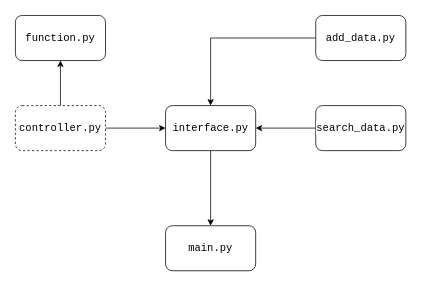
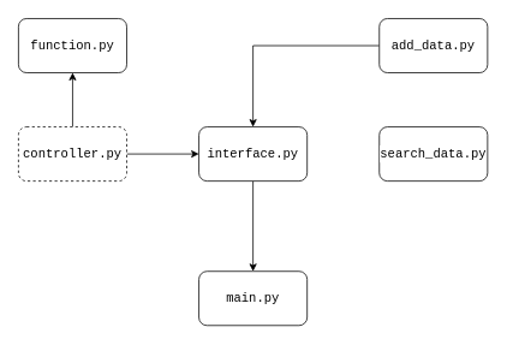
  <mxCell id="0" />
  <mxCell id="1" parent="0" />
  <mxCell id="2" value="&lt;div style=&quot;background-color: rgb(255, 255, 255); font-family: Consolas, &amp;quot;Courier New&amp;quot;, monospace; font-size: 14px; line-height: 19px;&quot;&gt;function.py&lt;/div&gt;" style="rounded=1;whiteSpace=wrap;html=1;" vertex="1" parent="1"><mxGeometry x="20" y="20" width="120" height="60" as="geometry" /></mxCell>
  <mxCell id="3" style="edgeStyle=orthogonalEdgeStyle;rounded=0;orthogonalLoop=1;jettySize=auto;html=1;entryX=0.5;entryY=0;entryDx=0;entryDy=0;" edge="1" parent="1" source="4" target="12"><mxGeometry relative="1" as="geometry" /></mxCell>
  <mxCell id="4" value="&lt;div style=&quot;background-color: rgb(255, 255, 255); font-family: Consolas, &amp;quot;Courier New&amp;quot;, monospace; font-size: 14px; line-height: 19px;&quot;&gt;interface.py&lt;/div&gt;" style="rounded=1;whiteSpace=wrap;html=1;" vertex="1" parent="1"><mxGeometry x="220" y="140" width="120" height="60" as="geometry" /></mxCell>
  <mxCell id="5" value="" style="edgeStyle=orthogonalEdgeStyle;rounded=0;orthogonalLoop=1;jettySize=auto;html=1;" edge="1" parent="1" source="7" target="4"><mxGeometry relative="1" as="geometry" /></mxCell>
  <mxCell id="6" value="" style="edgeStyle=orthogonalEdgeStyle;rounded=0;orthogonalLoop=1;jettySize=auto;html=1;" edge="1" parent="1" source="7" target="2"><mxGeometry relative="1" as="geometry" /></mxCell>
  <mxCell id="7" value="&lt;div style=&quot;background-color: rgb(255, 255, 255); font-family: Consolas, &amp;quot;Courier New&amp;quot;, monospace; font-size: 14px; line-height: 19px;&quot;&gt;controller.py&lt;/div&gt;" style="rounded=1;whiteSpace=wrap;html=1;dashed=1;" vertex="1" parent="1"><mxGeometry x="20" y="140" width="120" height="60" as="geometry" /></mxCell>
  <mxCell id="8" style="edgeStyle=orthogonalEdgeStyle;rounded=0;orthogonalLoop=1;jettySize=auto;html=1;entryX=0.5;entryY=0;entryDx=0;entryDy=0;" edge="1" parent="1" source="9" target="4"><mxGeometry relative="1" as="geometry" /></mxCell>
  <mxCell id="9" value="&lt;div style=&quot;background-color: rgb(255, 255, 255); font-family: Consolas, &amp;quot;Courier New&amp;quot;, monospace; font-size: 14px; line-height: 19px;&quot;&gt;add_data.py&lt;/div&gt;" style="rounded=1;whiteSpace=wrap;html=1;" vertex="1" parent="1"><mxGeometry x="420" y="20" width="120" height="60" as="geometry" /></mxCell>
- <mxCell id="10" value="" style="edgeStyle=orthogonalEdgeStyle;rounded=0;orthogonalLoop=1;jettySize=auto;html=1;" edge="1" parent="1" source="11" target="4"><mxGeometry relative="1" as="geometry" /></mxCell>
  <mxCell id="11" value="&lt;div style=&quot;background-color: rgb(255, 255, 255); font-family: Consolas, &amp;quot;Courier New&amp;quot;, monospace; font-size: 14px; line-height: 19px;&quot;&gt;search_data.py&lt;/div&gt;" style="rounded=1;whiteSpace=wrap;html=1;" vertex="1" parent="1"><mxGeometry x="420" y="140" width="120" height="60" as="geometry" /></mxCell>
  <mxCell id="12" value="&lt;div style=&quot;background-color: rgb(255, 255, 255); font-family: Consolas, &amp;quot;Courier New&amp;quot;, monospace; font-size: 14px; line-height: 19px;&quot;&gt;main.py&lt;/div&gt;" style="rounded=1;whiteSpace=wrap;html=1;" vertex="1" parent="1"><mxGeometry x="220" y="300" width="120" height="60" as="geometry" /></mxCell>
